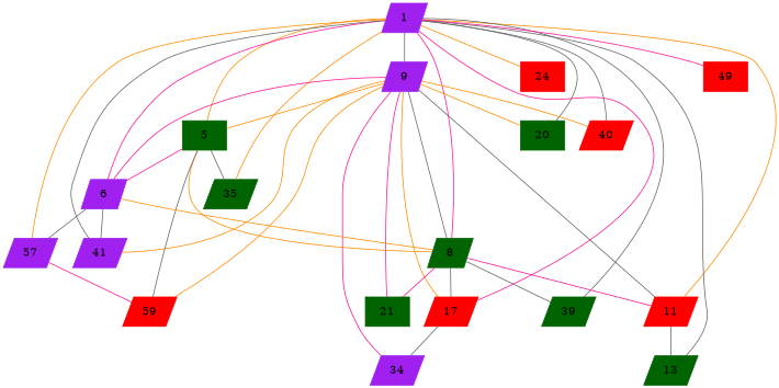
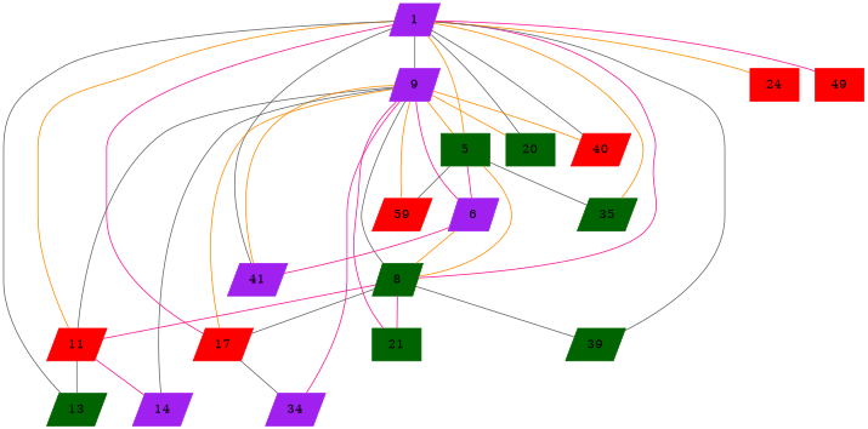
  graph {
    node [color=purple shape=parallelogram style=filled]
    edge [color=gray40]
    1 [super="+60+38+33+15+3"]
    n2 [label=9 super="+10+9+28+7+62+51+52+19"]
    5 [color=darkgreen shape=box]
    6 [super="+61+67+48"]
    8 [color=darkgreen super="+22+45"]
    11 [color=red super="+53"]
    13 [color=darkgreen super="+47"]
    17 [color=red super="+27+56"]
    20 [color=darkgreen shape=box]
    24 [color=red shape=box super="+54"]
    35 [color=darkgreen]
    39 [color=darkgreen]
    40 [color=red]
    41 [super="+65+46"]
    49 [color=red shape=box]
-   57
+   14
    21 [color=darkgreen shape=box]
    34
    59 [color=red super="+63"]
    1 -- n2 [weight=21]
    1 -- 5 [color=darkorange weight=4]
-   1 -- 6 [color=deeppink weight=5]
    1 -- 8 [color=deeppink weight=3]
    1 -- 11 [color=darkorange]
    1 -- 13
    1 -- 17 [color=deeppink]
    1 -- 20
    1 -- 24 [color=darkorange weight=2]
    1 -- 35 [color=darkorange]
    1 -- 39
    1 -- 40 [weight=2]
    1 -- 41 [weight=2]
    1 -- 49 [color=deeppink weight=2]
-   1 -- 57 [color=darkorange]
    n2 -- 5 [color=darkorange weight=6]
    n2 -- 6 [color=deeppink weight=4]
    n2 -- 8 [weight=9]
    n2 -- 11
    n2 -- 17 [color=darkorange weight=2]
    n2 -- 20 [color=darkorange weight=2]
    n2 -- 40 [color=darkorange]
    n2 -- 41 [color=darkorange]
+   n2 -- 14
    n2 -- 21 [color=deeppink]
    n2 -- 34 [color=deeppink]
    n2 -- 59 [color=darkorange]
    5 -- 6 [color=deeppink]
    5 -- 8 [color=darkorange]
    5 -- 35
    5 -- 59
    6 -- 8 [color=darkorange weight=4]
-   6 -- 41
-   6 -- 57
+   6 -- 41 [color=deeppink]
    8 -- 11 [color=deeppink weight=2]
    8 -- 17
    8 -- 39
    8 -- 21 [color=deeppink]
    11 -- 13 [weight=2]
+   11 -- 14 [color=deeppink]
    17 -- 34
-   57 -- 59 [color=deeppink]
  }
